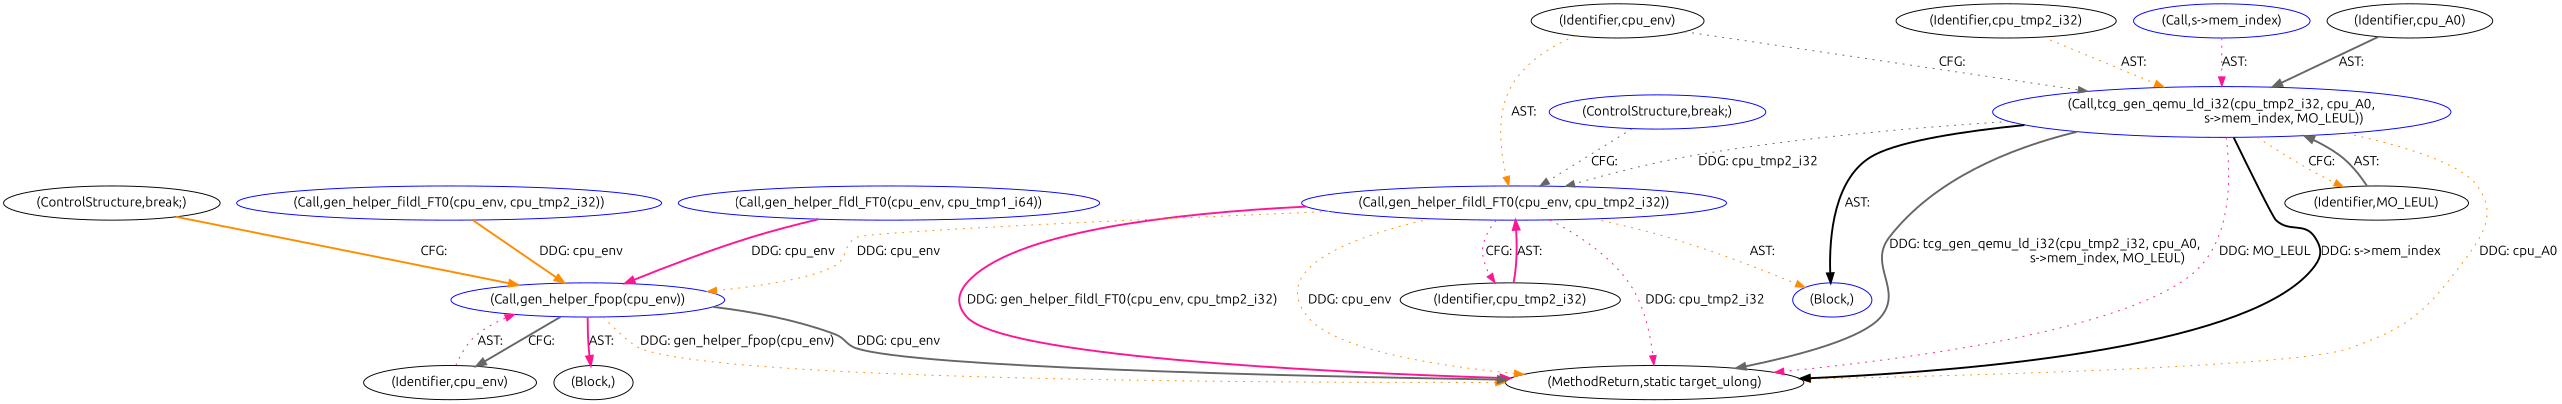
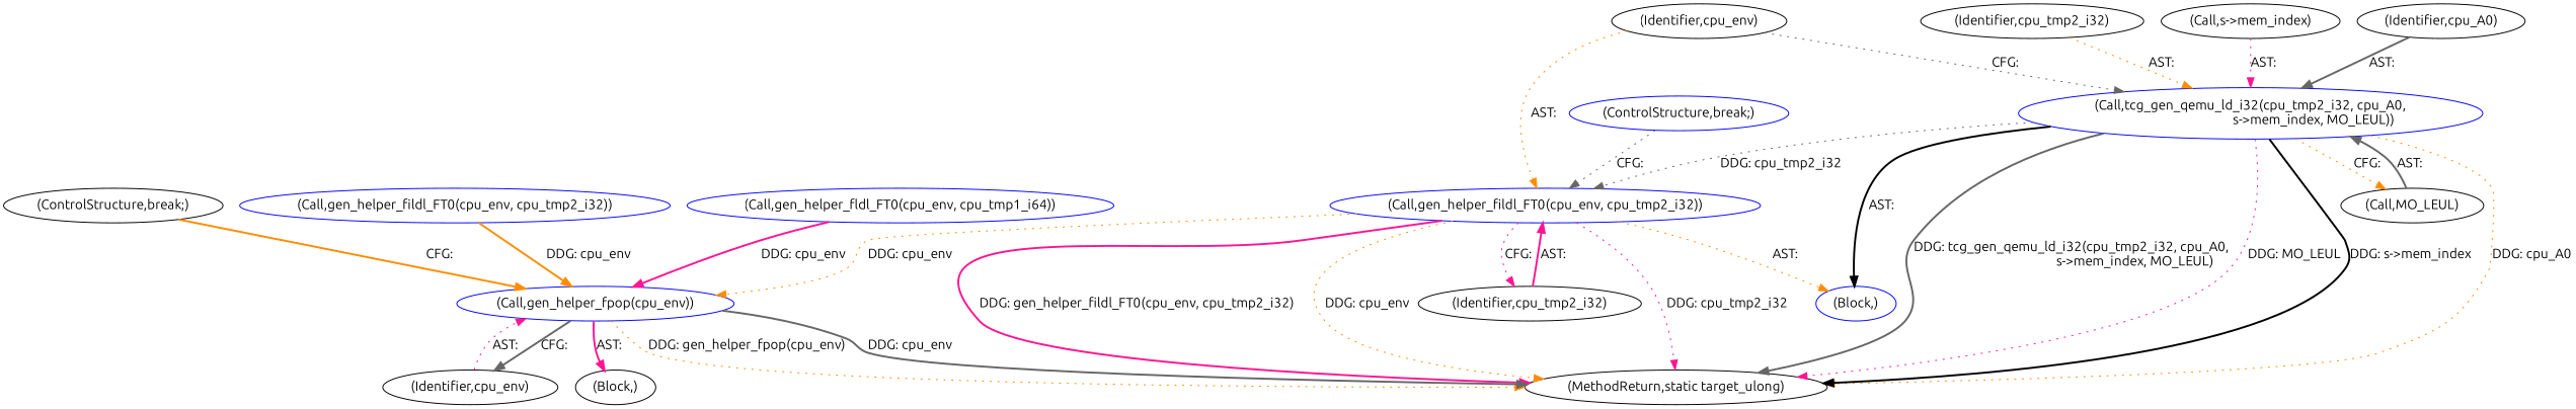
  digraph {
    fontname=Ubuntu
    node [color=black fontname=Ubuntu]
    edge [color=darkorange fontname=Ubuntu style=dotted]
    n1 [color=blue label="(Call,tcg_gen_qemu_ld_i32(cpu_tmp2_i32, cpu_A0,\n                                            s->mem_index, MO_LEUL))"]
    n2 [color=blue label="(Call,gen_helper_fildl_FT0(cpu_env, cpu_tmp2_i32))"]
    n3 [label="(MethodReturn,static target_ulong)"]
    n4 [color=blue label="(Block,)"]
-   n5 [label="(Identifier,MO_LEUL)"]
+   n5 [label="(Call,MO_LEUL)"]
    n6 [color=blue label="(Call,gen_helper_fpop(cpu_env))"]
    n7 [label="(Identifier,cpu_tmp2_i32)"]
    n8 [label="(Block,)"]
    n9 [label="(Identifier,cpu_env)"]
    n10 [label="(ControlStructure,break;)"]
    n11 [color=blue label="(ControlStructure,break;)"]
    n12 [label="(Identifier,cpu_tmp2_i32)"]
    n13 [label="(Identifier,cpu_env)"]
    n14 [color=blue label="(Call,gen_helper_fildl_FT0(cpu_env, cpu_tmp2_i32))"]
-   n15 [color=blue label="(Call,s->mem_index)"]
+   n15 [label="(Call,s->mem_index)"]
    n16 [color=blue label="(Call,gen_helper_fldl_FT0(cpu_env, cpu_tmp1_i64))"]
    n17 [label="(Identifier,cpu_A0)"]
    n1 -> n2 [color=gray40 label="DDG: cpu_tmp2_i32"]
    n1 -> n3 [label="DDG: cpu_A0"]
    n1 -> n3 [color=gray40 label="DDG: tcg_gen_qemu_ld_i32(cpu_tmp2_i32, cpu_A0,\n                                            s->mem_index, MO_LEUL)" style=bold]
    n1 -> n3 [color=deeppink label="DDG: MO_LEUL"]
    n1 -> n3 [color=black label="DDG: s->mem_index" style=bold]
    n1 -> n4 [color=black label="AST: " style=bold]
    n1 -> n5 [label="CFG: "]
    n2 -> n3 [color=deeppink label="DDG: cpu_tmp2_i32"]
    n2 -> n3 [color=deeppink label="DDG: gen_helper_fildl_FT0(cpu_env, cpu_tmp2_i32)" style=bold]
    n2 -> n3 [label="DDG: cpu_env"]
    n2 -> n4 [label="AST: "]
    n2 -> n6 [label="DDG: cpu_env"]
    n2 -> n7 [color=deeppink label="CFG: "]
    n5 -> n1 [color=gray40 label="AST: " style=bold]
    n6 -> n3 [label="DDG: gen_helper_fpop(cpu_env)"]
    n6 -> n3 [color=gray40 label="DDG: cpu_env" style=bold]
    n6 -> n8 [color=deeppink label="AST: " style=bold]
    n6 -> n9 [color=gray40 label="CFG: " style=bold]
    n7 -> n2 [color=deeppink label="AST: " style=bold]
    n9 -> n6 [color=deeppink label="AST: "]
    n10 -> n6 [label="CFG: " style=bold]
    n11 -> n2 [color=gray40 label="CFG: "]
    n12 -> n1 [label="AST: "]
    n13 -> n1 [color=gray40 label="CFG: "]
    n13 -> n2 [label="AST: "]
    n14 -> n6 [label="DDG: cpu_env" style=bold]
    n15 -> n1 [color=deeppink label="AST: "]
    n16 -> n6 [color=deeppink label="DDG: cpu_env" style=bold]
    n17 -> n1 [color=gray40 label="AST: " style=bold]
  }
